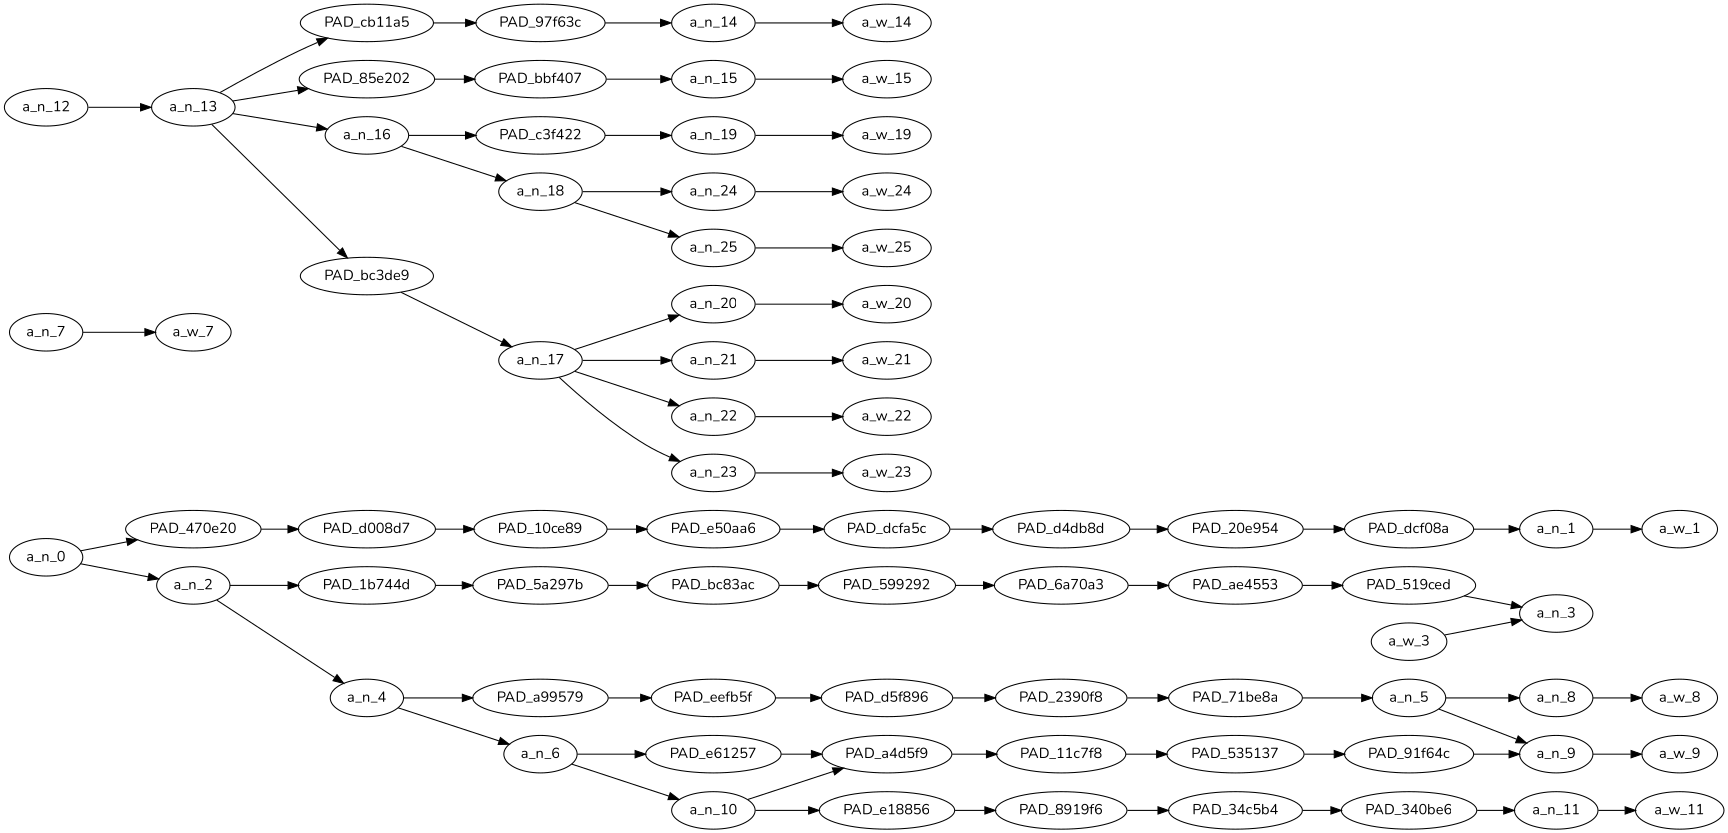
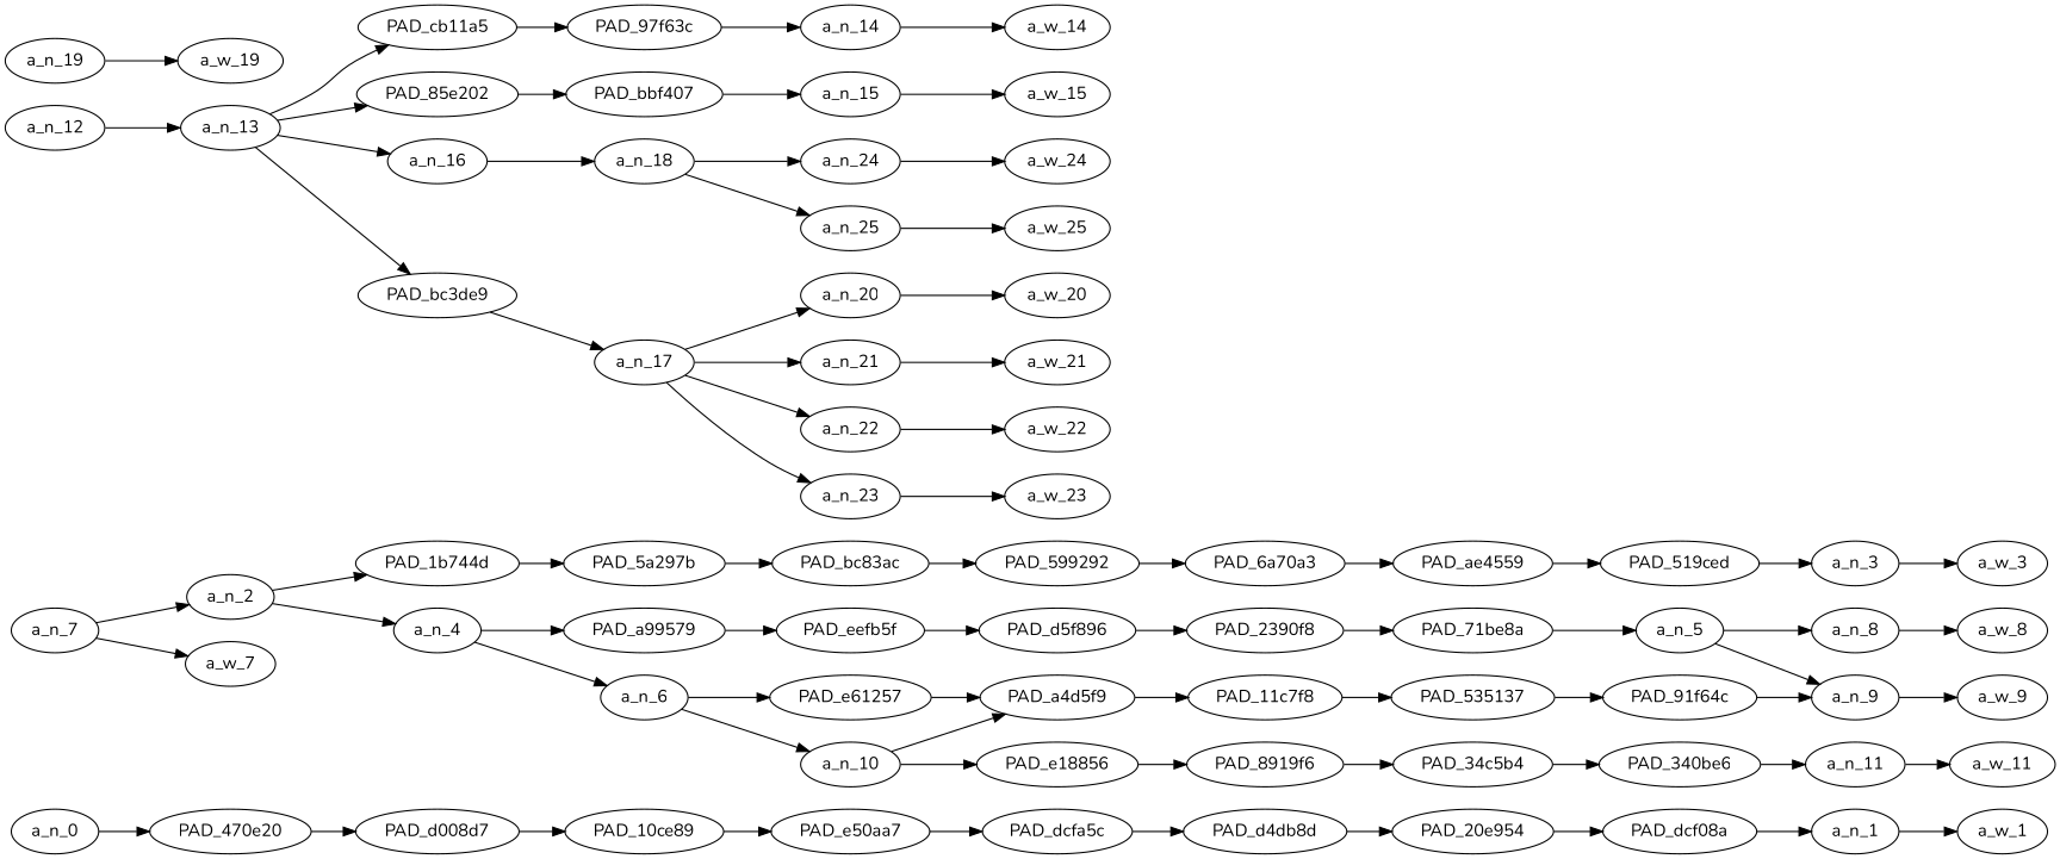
  strict digraph {
    fontname=Nunito
    rankdir=LR
    node [div_dir=1 fontname=Nunito index=0 level=1 text_span="[0]" value=0.05493952]
    edge [fontname=Nunito]
    a_n_0 [level=10 text_span="[0, 1, 2, 3, 4, 5, 6, 7, 8, 9, 10, 11, 12, 13, 14]" value=0.99999999]
    PAD_470e20 [level=9]
    a_n_2 [index=1 level=9 text_span="[1, 2, 3, 4, 5, 6, 7, 8, 9, 10, 11, 12, 13, 14]" value=0.94389971]
    PAD_d008d7 [level=8]
    PAD_1b744d [index=1 level=8 text_span="[1]" value=0.04253423]
    a_n_4 [index=2 level=8 text_span="[2, 3, 4, 5, 6, 7, 8, 9, 10, 11, 12, 13, 14]" value=0.90019301]
    n7 [label=PAD_10ce89 level=7]
    PAD_5a297b [index=1 level=7 text_span="[1]" value=0.04253423]
    PAD_a99579 [index=2 level=7 text_span="[2, 3]" value=0.08912564]
    a_n_6 [index=3 level=7 text_span="[4, 5, 6, 7, 8, 9, 10, 11, 12, 13, 14]" value=0.80986830]
-   PAD_e50aa6 [level=6]
+   PAD_e50aa6 [level=6 label=PAD_e50aa7]
    PAD_dcfa5c [level=5]
    PAD_d4db8d [level=4]
    PAD_20e954 [level=3]
    PAD_dcf08a [level=2]
    a_n_1
    a_w_1 [div_dir=0 level=0 value=where]
    PAD_bc83ac [index=1 level=6 text_span="[1]" value=0.04253423]
    PAD_eefb5f [index=2 level=6 text_span="[2, 3]" value=0.08912564]
    PAD_e61257 [index=3 level=6 text_span="[4]" value=0.03603057]
    a_n_10 [index=4 level=6 text_span="[5, 6, 7, 8, 9, 10, 11, 12, 13, 14]" value=0.77260610]
    PAD_599292 [index=1 level=5 text_span="[1]" value=0.04253423]
    PAD_6a70a3 [index=1 level=4 text_span="[1]" value=0.04253423]
-   PAD_ae4553 [index=1 level=3 text_span="[1]" value=0.04253423]
+   PAD_ae4553 [index=1 level=3 text_span="[1]" value=0.04253423 label=PAD_ae4559]
    PAD_519ced [index=1 level=2 text_span="[1]" value=0.04253423]
    a_n_3 [index=1 text_span="[1]" value=0.04253423]
    a_w_3 [div_dir=0 index=1 level=0 text_span="[1]" value=is]
    PAD_d5f896 [index=2 level=5 text_span="[2, 3]" value=0.08912564]
    PAD_a4d5f9 [index=3 level=5 text_span="[4]" value=0.03603057]
    PAD_e18856 [index=4 level=5 text_span="[5]" value=0.03685660]
    PAD_2390f8 [index=2 level=4 text_span="[2, 3]" value=0.08912564]
    PAD_71be8a [index=2 level=3 text_span="[2, 3]" value=0.08912564]
    a_n_5 [index=2 level=2 text_span="[2, 3]" value=0.08912564]
    a_n_8 [index=3 text_span="[3]" value=0.05071281]
    a_n_9 [index=4 text_span="[4]" value=0.03603057]
    a_n_7 [index=2 text_span="[2]" value=0.03828637]
    a_w_7 [div_dir=0 index=2 level=0 text_span="[2]" value=the]
    a_w_8 [div_dir=0 index=3 level=0 text_span="[3]" value=investigation]
    PAD_11c7f8 [index=3 level=4 text_span="[4]" value=0.03603057]
    PAD_8919f6 [index=4 level=4 text_span="[5]" value=0.03685660]
    a_n_12 [index=5 level=5 text_span="[6, 7, 8, 9, 10, 11, 12, 13, 14]" value=0.73448405]
    a_n_13 [index=5 level=4 text_span="[6, 7, 8, 9, 10, 11, 12, 13, 14]" value=0.73319987]
    PAD_535137 [index=3 level=3 text_span="[4]" value=0.03603057]
    PAD_91f64c [index=3 level=2 text_span="[4]" value=0.03603057]
    a_w_9 [div_dir=0 index=4 level=0 text_span="[4]" value=on]
    PAD_34c5b4 [index=4 level=3 text_span="[5]" value=0.03685660]
    PAD_cb11a5 [index=5 level=3 text_span="[6]" value=0.04868180]
    PAD_85e202 [index=6 level=3 text_span="[7]" value=0.04009463]
    a_n_16 [index=7 level=3 text_span="[8, 9, 10]" value=0.47342281]
    PAD_bc3de9 [index=8 level=3 text_span="[11, 12, 13, 14]" value=0.16971644]
    PAD_340be6 [index=4 level=2 text_span="[5]" value=0.03685660]
    a_n_11 [index=5 text_span="[5]" value=0.03685660]
    a_w_11 [div_dir=0 index=5 level=0 text_span="[5]" value=who]
    PAD_97f63c [index=5 level=2 text_span="[6]" value=0.04868180]
    PAD_bbf407 [index=6 level=2 text_span="[7]" value=0.04009463]
-   PAD_c3f422 [index=8 level=2 text_span="[10]" value=0.08534213]
    a_n_18 [index=7 level=2 text_span="[8, 9]" value=0.38629225]
    a_n_17 [index=9 level=2 text_span="[11, 12, 13, 14]" value=0.16971644]
    a_n_14 [index=6 text_span="[6]" value=0.04868180]
    a_n_15 [index=7 text_span="[7]" value=0.04009463]
    a_n_19 [index=10 text_span="[10]" value=0.08534213]
    a_n_24 [index=8 text_span="[8]" value=0.07208133]
    a_n_25 [index=9 text_span="[9]" value=0.31258964]
    a_n_20 [index=11 text_span="[11]" value=0.03461954]
    a_n_21 [index=12 text_span="[12]" value=0.03502301]
    a_n_22 [div_dir=-1 index=13 text_span="[13]" value=0.04825237]
    a_n_23 [index=14 text_span="[14]" value=0.05172073]
    a_w_14 [div_dir=0 index=6 level=0 text_span="[6]" value=gave]
    a_w_15 [div_dir=0 index=7 level=0 text_span="[7]" value=that]
    a_w_19 [div_dir=0 index=10 level=0 text_span="[10]" value=traitor]
    a_w_24 [div_dir=0 index=8 level=0 text_span="[8]" value=lying]
    a_w_25 [div_dir=0 index=9 level=0 text_span="[9]" value=muzrat]
    a_w_20 [div_dir=0 index=11 level=0 text_span="[11]" value=a]
    a_w_21 [div_dir=0 index=12 level=0 text_span="[12]" value=top]
    a_w_22 [div_dir=0 index=13 level=0 text_span="[13]" value=secret]
    a_w_23 [div_dir=0 index=14 level=0 text_span="[14]" value=clearance]
    a_n_0 -> PAD_470e20
-   a_n_0 -> a_n_2
+   a_n_7 -> a_n_2
    PAD_470e20 -> PAD_d008d7
    a_n_2 -> PAD_1b744d
    a_n_2 -> a_n_4
    PAD_d008d7 -> n7
    PAD_1b744d -> PAD_5a297b
    a_n_4 -> PAD_a99579
    a_n_4 -> a_n_6
    n7 -> PAD_e50aa6
    PAD_5a297b -> PAD_bc83ac
    PAD_a99579 -> PAD_eefb5f
    a_n_6 -> PAD_e61257
    a_n_6 -> a_n_10
    PAD_e50aa6 -> PAD_dcfa5c
    PAD_dcfa5c -> PAD_d4db8d
    PAD_d4db8d -> PAD_20e954
    PAD_20e954 -> PAD_dcf08a
    PAD_dcf08a -> a_n_1
    a_n_1 -> a_w_1
    PAD_bc83ac -> PAD_599292
    PAD_eefb5f -> PAD_d5f896
    PAD_e61257 -> PAD_a4d5f9
    a_n_10 -> PAD_a4d5f9
    a_n_10 -> PAD_e18856
    PAD_599292 -> PAD_6a70a3
    PAD_6a70a3 -> PAD_ae4553
    PAD_ae4553 -> PAD_519ced
    PAD_519ced -> a_n_3
-   a_w_3 -> a_n_3
+   a_n_3 -> a_w_3
    PAD_d5f896 -> PAD_2390f8
    PAD_a4d5f9 -> PAD_11c7f8
    PAD_e18856 -> PAD_8919f6
    PAD_2390f8 -> PAD_71be8a
    PAD_71be8a -> a_n_5
    a_n_5 -> a_n_8
    a_n_5 -> a_n_9
    a_n_8 -> a_w_8
    a_n_9 -> a_w_9
    a_n_7 -> a_w_7
    PAD_11c7f8 -> PAD_535137
    PAD_8919f6 -> PAD_34c5b4
    a_n_12 -> a_n_13
    a_n_13 -> PAD_cb11a5
    a_n_13 -> PAD_85e202
    a_n_13 -> a_n_16
    a_n_13 -> PAD_bc3de9
    PAD_535137 -> PAD_91f64c
    PAD_91f64c -> a_n_9
    PAD_34c5b4 -> PAD_340be6
    PAD_cb11a5 -> PAD_97f63c
    PAD_85e202 -> PAD_bbf407
-   a_n_16 -> PAD_c3f422
    a_n_16 -> a_n_18
    PAD_bc3de9 -> a_n_17
    PAD_340be6 -> a_n_11
    a_n_11 -> a_w_11
    PAD_97f63c -> a_n_14
    PAD_bbf407 -> a_n_15
-   PAD_c3f422 -> a_n_19
    a_n_18 -> a_n_24
    a_n_18 -> a_n_25
    a_n_17 -> a_n_20
    a_n_17 -> a_n_21
    a_n_17 -> a_n_22
    a_n_17 -> a_n_23
    a_n_14 -> a_w_14
    a_n_15 -> a_w_15
    a_n_19 -> a_w_19
    a_n_24 -> a_w_24
    a_n_25 -> a_w_25
    a_n_20 -> a_w_20
    a_n_21 -> a_w_21
    a_n_22 -> a_w_22
    a_n_23 -> a_w_23
  }
